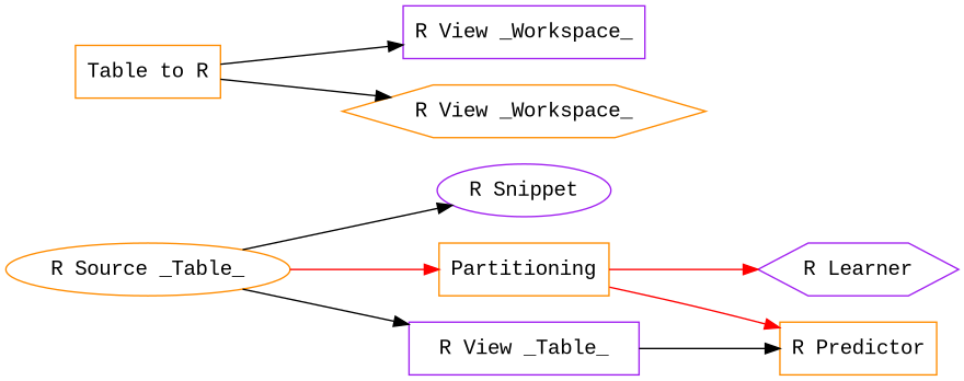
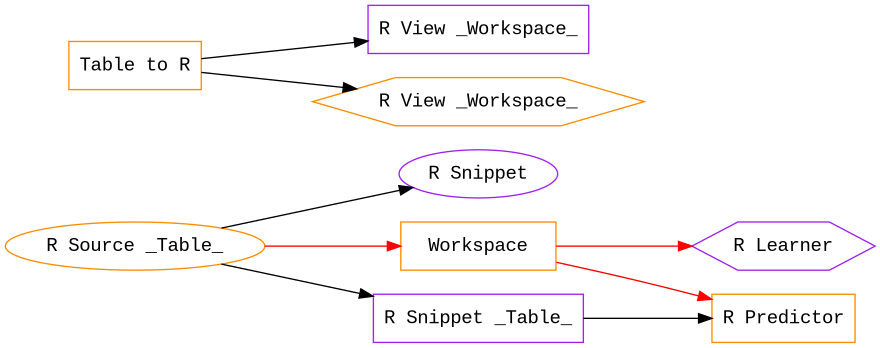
  digraph {
    fontname="Liberation Mono"
    rankdir=LR
    node [color=darkorange fontname="Liberation Mono" shape=box]
    edge [color=black fontname="Liberation Mono"]
    n1 [color=purple label="R Learner" shape=hexagon]
    n2 [label="R Predictor"]
    n3 [label="Table to R"]
    n4 [color=purple label="R View _Workspace_"]
    n5 [label="R View _Workspace_" shape=hexagon]
    n6 [label="R Source _Table_" shape=ellipse]
    n7 [color=purple label="R Snippet" shape=ellipse]
-   n8 [label=Partitioning]
-   n9 [color=purple label="R View _Table_"]
+   n8 [label=Workspace]
+   n9 [color=purple label="R Snippet _Table_"]
    n3 -> n4
    n3 -> n5
    n6 -> n7
    n6 -> n8 [color=red]
    n6 -> n9
    n8 -> n1 [color=red]
    n8 -> n2 [color=red]
    n9 -> n2
  }
